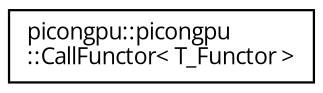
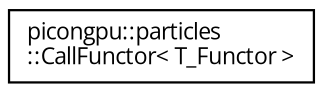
  digraph {
    rankdir=TB
    fontname="Open Sans"
-   n1 [color=black fillcolor=white fontname="Open Sans" fontsize=10 height=0.2 label="picongpu::picongpu\l::CallFunctor\< T_Functor \>" shape=record style=filled width=0.4]
+   n1 [color=black fillcolor=white fontname="Open Sans" fontsize=10 height=0.2 label="picongpu::particles\l::CallFunctor\< T_Functor \>" shape=record style=filled width=0.4]
  }
